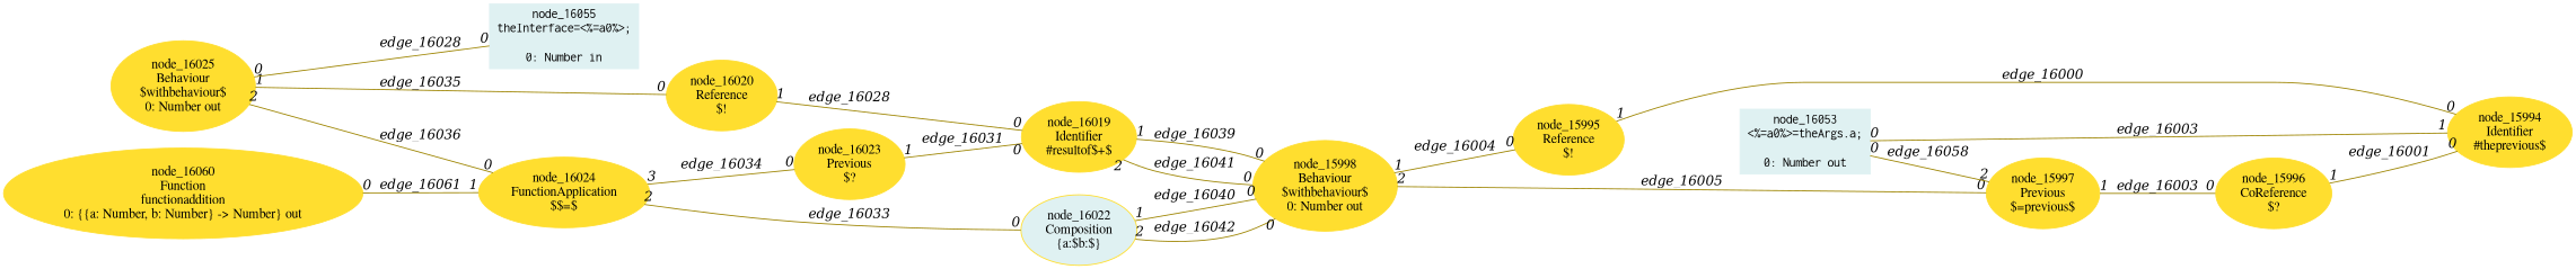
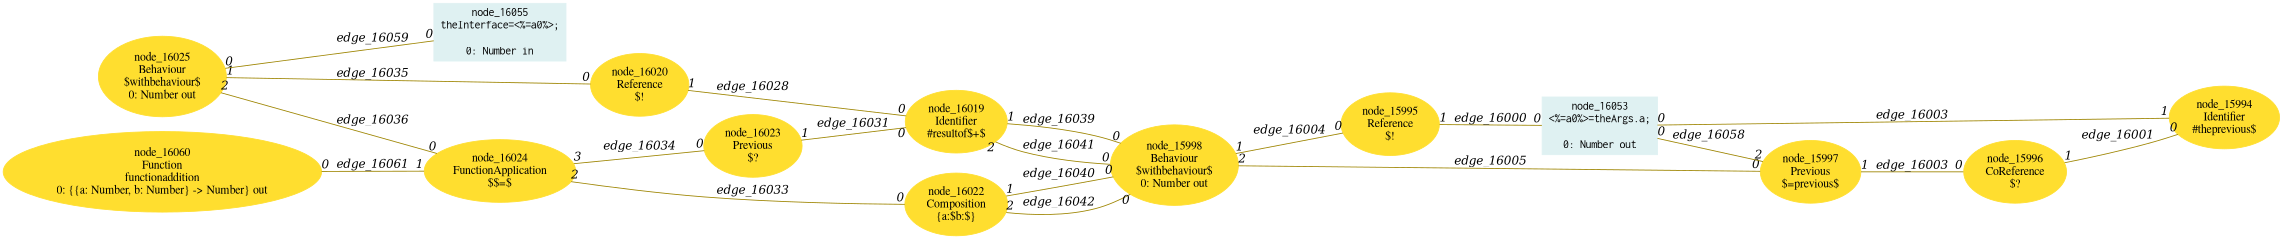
  digraph {
    rankdir=LR
    node [color="#ffde2f" fontname=Times shape=ellipse style=filled]
    edge [arrowHead=none arrowsize=1 color="#9d8400" dir=none fontname="Times-Italic" headlabel=0 taillabel=1]
    n1 [label="node_15994\nIdentifier\n#theprevious$\n"]
    n2 [label="node_15995\nReference\n$!\n"]
    n3 [label="node_15996\nCoReference\n$?\n"]
    n4 [label="node_15997\nPrevious\n$=previous$\n"]
    n5 [label="node_15998\nBehaviour\n$withbehaviour$\n0: Number out"]
    n6 [label="node_16019\nIdentifier\n#resultof$+$\n"]
    n7 [label="node_16020\nReference\n$!\n"]
-   n8 [label="node_16022\nComposition\n{a:$b:$}\n" fillcolor="#dff1f2"]
+   n8 [label="node_16022\nComposition\n{a:$b:$}\n"]
    n9 [label="node_16023\nPrevious\n$?\n"]
    n10 [label="node_16024\nFunctionApplication\n$$=$\n"]
    n11 [label="node_16025\nBehaviour\n$withbehaviour$\n0: Number out"]
    n12 [color="#dff1f2" fontname=Courier label="node_16055\ntheInterface=<%=a0%>;\n\n0: Number in" shape=box]
    n13 [color="#dff1f2" fontname=Courier label="node_16053\n<%=a0%>=theArgs.a;\n\n0: Number out" shape=box]
    n14 [label="node_16060\nFunction\nfunctionaddition\n0: {{a: Number, b: Number} -> Number} out"]
-   n2 -> n1 [label=edge_16000]
+   n2 -> n13 [label=edge_16000]
    n3 -> n1 [label=edge_16001]
    n4 -> n3 [label=edge_16003]
    n5 -> n2 [label=edge_16004]
    n5 -> n4 [label=edge_16005 taillabel=2]
    n6 -> n5 [label=edge_16039]
    n6 -> n5 [label=edge_16041 taillabel=2]
    n7 -> n6 [label=edge_16028]
    n8 -> n5 [label=edge_16040]
    n8 -> n5 [label=edge_16042 taillabel=2]
    n9 -> n6 [label=edge_16031]
    n10 -> n8 [label=edge_16033 taillabel=2]
    n10 -> n9 [label=edge_16034 taillabel=3]
    n11 -> n7 [label=edge_16035]
    n11 -> n10 [label=edge_16036 taillabel=2]
-   n11 -> n12 [label=edge_16028 taillabel=0]
+   n11 -> n12 [label=edge_16059 taillabel=0]
    n13 -> n1 [headlabel=1 label=edge_16003 taillabel=0]
    n13 -> n4 [headlabel=2 label=edge_16058 taillabel=0]
    n14 -> n10 [headlabel=1 label=edge_16061 taillabel=0]
  }
